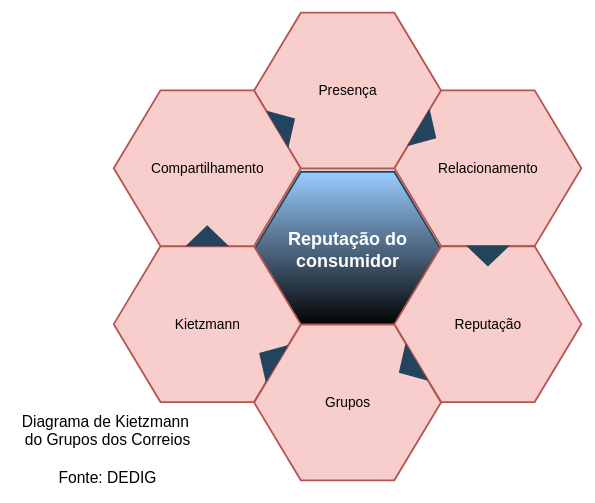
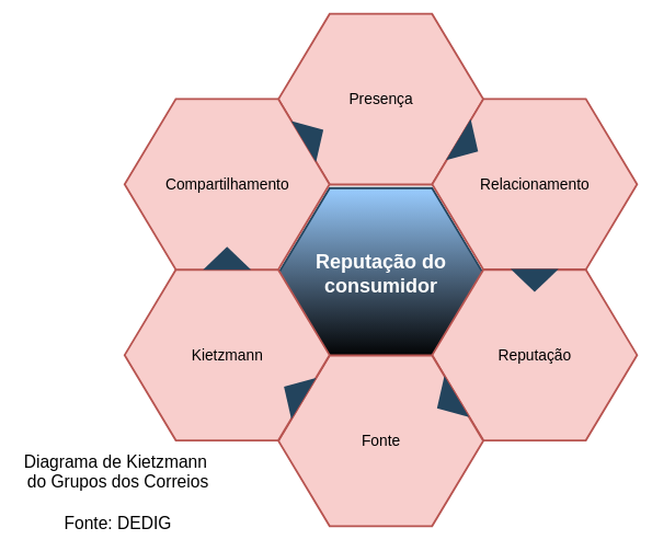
  <mxCell id="0" />
  <mxCell id="1" parent="0" />
  <mxCell id="2" value="&lt;font color=&quot;#ffffff&quot;&gt;&lt;span style=&quot;font-size: 30px;&quot;&gt;&lt;b&gt;Reputação do &lt;br&gt;consumidor&lt;/b&gt;&lt;/span&gt;&lt;/font&gt;" style="shape=hexagon;perimeter=hexagonPerimeter2;whiteSpace=wrap;html=1;shadow=0;labelBackgroundColor=none;strokeColor=#23445D;fillColor=#99CCFF;gradientColor=default;fontFamily=Helvetica;fontSize=23;fontColor=#23445d;align=center;strokeWidth=3;gradientDirection=south;" parent="1" vertex="1"><mxGeometry x="422.579" y="285.998" width="311.842" height="259.868" as="geometry" /></mxCell>
  <mxCell id="3" value="" style="triangle;whiteSpace=wrap;html=1;shadow=0;labelBackgroundColor=none;strokeColor=none;fillColor=#FFFFFF;fontFamily=Helvetica;fontSize=17;fontColor=#23445d;align=center;rotation=90;gradientColor=none;flipV=1;flipH=1;opacity=20;" parent="1" vertex="1"><mxGeometry x="303.5" y="298.667" width="72" height="152" as="geometry" /></mxCell>
  <mxCell id="4" value="&lt;font style=&quot;font-size: 23px&quot;&gt;Presença&lt;/font&gt;" style="shape=hexagon;perimeter=hexagonPerimeter2;whiteSpace=wrap;html=1;shadow=0;labelBackgroundColor=none;strokeColor=#b85450;fillColor=#f8cecc;fontFamily=Helvetica;fontSize=23;align=center;strokeWidth=3;" parent="1" vertex="1"><mxGeometry x="422.579" y="20.667" width="311.842" height="259.868" as="geometry" /></mxCell>
  <mxCell id="5" value="&lt;font style=&quot;font-size: 23px&quot;&gt;Relacionamento&lt;/font&gt;" style="shape=hexagon;perimeter=hexagonPerimeter2;whiteSpace=wrap;html=1;shadow=0;labelBackgroundColor=none;strokeColor=#b85450;fillColor=#f8cecc;fontFamily=Helvetica;fontSize=23;align=center;strokeWidth=3;" parent="1" vertex="1"><mxGeometry x="656.658" y="150.2" width="311.842" height="259.868" as="geometry" /></mxCell>
  <mxCell id="6" value="&lt;font style=&quot;font-size: 23px&quot;&gt;Reputação&lt;/font&gt;" style="shape=hexagon;perimeter=hexagonPerimeter2;whiteSpace=wrap;html=1;shadow=0;labelBackgroundColor=none;strokeColor=#b85450;fillColor=#f8cecc;fontFamily=Helvetica;fontSize=23;align=center;strokeWidth=3;" parent="1" vertex="1"><mxGeometry x="656.658" y="410.265" width="311.842" height="259.868" as="geometry" /></mxCell>
- <mxCell id="7" value="&lt;font style=&quot;font-size: 23px&quot;&gt;Grupos&lt;/font&gt;" style="shape=hexagon;perimeter=hexagonPerimeter2;whiteSpace=wrap;html=1;shadow=0;labelBackgroundColor=none;strokeColor=#b85450;fillColor=#f8cecc;fontFamily=Helvetica;fontSize=23;align=center;strokeWidth=3;" parent="1" vertex="1"><mxGeometry x="422.579" y="540.798" width="311.842" height="259.868" as="geometry" /></mxCell>
+ <mxCell id="7" value="&lt;font style=&quot;font-size: 23px&quot;&gt;Fonte&lt;/font&gt;" style="shape=hexagon;perimeter=hexagonPerimeter2;whiteSpace=wrap;html=1;shadow=0;labelBackgroundColor=none;strokeColor=#b85450;fillColor=#f8cecc;fontFamily=Helvetica;fontSize=23;align=center;strokeWidth=3;" parent="1" vertex="1"><mxGeometry x="422.579" y="540.798" width="311.842" height="259.868" as="geometry" /></mxCell>
  <mxCell id="8" value="&lt;font style=&quot;font-size: 23px&quot;&gt;Kietzmann&lt;/font&gt;" style="shape=hexagon;perimeter=hexagonPerimeter2;whiteSpace=wrap;html=1;shadow=0;labelBackgroundColor=none;strokeColor=#b85450;fillColor=#f8cecc;fontFamily=Helvetica;fontSize=23;align=center;strokeWidth=3;" parent="1" vertex="1"><mxGeometry x="188.5" y="410.265" width="311.842" height="259.868" as="geometry" /></mxCell>
  <mxCell id="9" value="&lt;font style=&quot;font-size: 23px;&quot;&gt;Compartilhamento&lt;/font&gt;" style="shape=hexagon;perimeter=hexagonPerimeter2;whiteSpace=wrap;html=1;shadow=0;labelBackgroundColor=none;strokeColor=#b85450;fillColor=#f8cecc;fontFamily=Helvetica;fontSize=23;align=center;strokeWidth=3;" parent="1" vertex="1"><mxGeometry x="188.5" y="150.2" width="311.842" height="259.868" as="geometry" /></mxCell>
  <mxCell id="10" value="" style="triangle;whiteSpace=wrap;html=1;shadow=0;labelBackgroundColor=none;strokeColor=none;fillColor=#23445D;fontFamily=Helvetica;fontSize=17;fontColor=#23445d;align=center;rotation=31;gradientColor=none;strokeWidth=3;" parent="1" vertex="1"><mxGeometry x="694" y="184.667" width="35" height="73" as="geometry" /></mxCell>
  <mxCell id="11" value="" style="triangle;whiteSpace=wrap;html=1;shadow=0;labelBackgroundColor=none;strokeColor=none;fillColor=#23445D;fontFamily=Helvetica;fontSize=17;fontColor=#23445d;align=center;rotation=31;gradientColor=none;flipH=1;strokeWidth=3;" parent="1" vertex="1"><mxGeometry x="428.5" y="560.667" width="35" height="73" as="geometry" /></mxCell>
  <mxCell id="12" value="" style="triangle;whiteSpace=wrap;html=1;shadow=0;labelBackgroundColor=none;strokeColor=none;fillColor=#23445D;fontFamily=Helvetica;fontSize=17;fontColor=#23445d;align=center;rotation=329;gradientColor=none;strokeWidth=3;" parent="1" vertex="1"><mxGeometry x="458.5" y="169.667" width="35" height="73" as="geometry" /></mxCell>
  <mxCell id="13" value="" style="triangle;whiteSpace=wrap;html=1;shadow=0;labelBackgroundColor=none;strokeColor=none;fillColor=#23445D;fontFamily=Helvetica;fontSize=17;fontColor=#23445d;align=center;rotation=329;gradientColor=none;flipH=1;strokeWidth=3;" parent="1" vertex="1"><mxGeometry x="661.5" y="575.667" width="35" height="73" as="geometry" /></mxCell>
  <mxCell id="14" value="" style="triangle;whiteSpace=wrap;html=1;shadow=0;labelBackgroundColor=none;strokeColor=none;fillColor=#23445D;fontFamily=Helvetica;fontSize=17;fontColor=#23445d;align=center;rotation=90;gradientColor=none;strokeWidth=3;" parent="1" vertex="1"><mxGeometry x="795.079" y="390.167" width="35" height="73" as="geometry" /></mxCell>
  <mxCell id="15" value="" style="triangle;whiteSpace=wrap;html=1;shadow=0;labelBackgroundColor=none;strokeColor=none;fillColor=#23445D;fontFamily=Helvetica;fontSize=17;fontColor=#23445d;align=center;rotation=90;gradientColor=none;flipH=1;strokeWidth=3;" parent="1" vertex="1"><mxGeometry x="326.921" y="356.167" width="35" height="73" as="geometry" /></mxCell>
  <mxCell id="16" value="Diagrama de Kietzmann&amp;nbsp;&lt;br&gt;do Grupos dos Correios&lt;br&gt;&lt;br&gt;Fonte: DEDIG" style="text;html=1;align=center;verticalAlign=middle;resizable=0;points=[];autosize=1;strokeColor=none;fillColor=none;fontSize=26;" parent="1" vertex="1"><mxGeometry x="20" y="682" width="315" height="135" as="geometry" /></mxCell>
